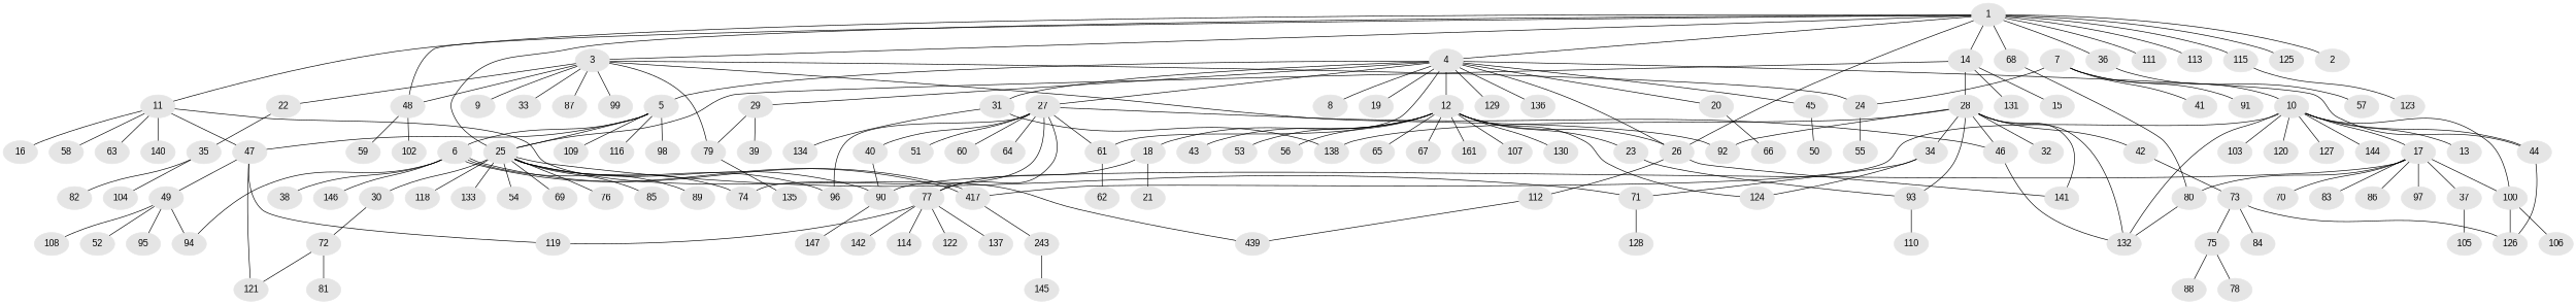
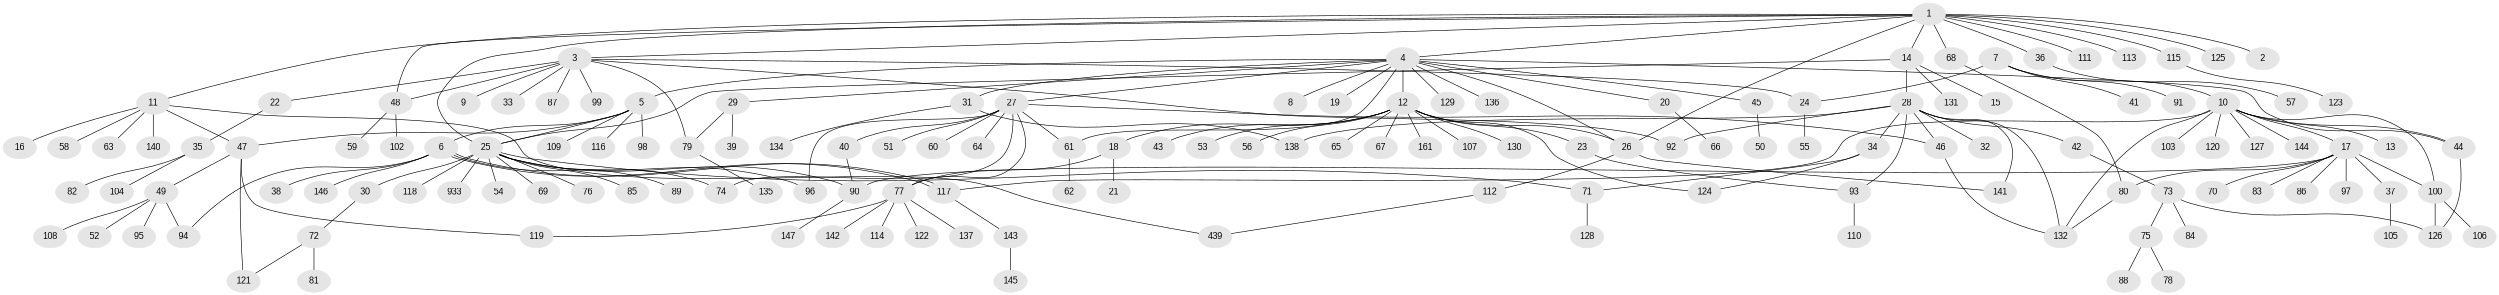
  graph {
    fontname="Liberation Sans"
    node [color=gray90 fontname="Liberation Sans" style=filled]
    edge [fontname="Liberation Sans"]
    1
    2
    3
    4
    11
    14
    25
    26
    36
    48
    68
    111
    113
    115
    125
    9
    22
    24
    33
    79
    87
    92
    99
    5
    8
    12
    19
    20
    27
    29
    31
    44
    45
    61
    129
    136
    47
    16
    58
    63
    n41 [label=439]
    140
    15
    28
    131
    90
    30
    54
    69
    71
    76
    85
    89
    96
    118
-   133
+   133 [label=933]
    112
    141
    57
    59
    102
    80
    123
    7
    10
    41
    91
    35
    55
    135
    6
    98
    109
    116
    18
    23
    43
    53
    56
    65
    67
    n82 [label=161]
    107
    124
    130
    66
    74
    77
    40
    46
    51
    60
    64
    39
    138
    134
    126
    50
    62
    38
    94
-   117 [label=417]
+   117
    146
    49
    119
    121
-   143 [label=243]
+   143
    13
    17
    100
    103
    120
    127
    132
    144
    37
    70
    83
    86
    97
    106
    21
    93
    32
    34
    42
    105
    147
    114
    122
    137
    142
    82
    104
    110
    72
    128
    73
    81
    75
    84
    52
    95
    108
    78
    88
    145
    1 -- 2
    1 -- 3
    1 -- 4
    1 -- 11
    1 -- 14
    1 -- 25
    1 -- 26
    1 -- 36
    1 -- 48
    1 -- 68
    1 -- 111
    1 -- 113
    1 -- 115
    1 -- 125
    3 -- 48
    3 -- 9
    3 -- 22
    3 -- 24
    3 -- 33
    3 -- 79
    3 -- 87
    3 -- 92
    3 -- 99
    4 -- 26
    4 -- 5
    4 -- 8
    4 -- 12
    4 -- 19
    4 -- 20
    4 -- 27
    4 -- 29
    4 -- 31
    4 -- 44
    4 -- 45
    4 -- 61
    4 -- 129
    4 -- 136
    11 -- 47
    11 -- 16
    11 -- 58
    11 -- 63
    11 -- n41
    11 -- 140
    14 -- 25
    14 -- 15
    14 -- 28
    14 -- 131
    25 -- 90
    25 -- 30
    25 -- 54
    25 -- 69
    25 -- 71
    25 -- 76
    25 -- 85
    25 -- 89
    25 -- 96
    25 -- 118
    25 -- 133
    26 -- 112
    26 -- 141
    36 -- 57
    48 -- 59
    48 -- 102
    68 -- 80
    115 -- 123
    22 -- 35
    24 -- 55
    79 -- 135
    5 -- 25
    5 -- 47
    5 -- 6
    5 -- 98
    5 -- 109
    5 -- 116
    12 -- 26
    12 -- 18
    12 -- 23
    12 -- 43
    12 -- 53
    12 -- 56
    12 -- 65
    12 -- 67
    12 -- n82
    12 -- 107
    12 -- 124
    12 -- 130
    20 -- 66
    27 -- 61
    27 -- 96
    27 -- 74
    27 -- 77
    27 -- 40
    27 -- 46
    27 -- 51
    27 -- 60
    27 -- 64
    29 -- 79
    29 -- 39
    31 -- 138
    31 -- 134
    44 -- 126
    45 -- 50
    61 -- 62
    47 -- 49
    47 -- 119
    47 -- 121
    28 -- 92
    28 -- 141
    28 -- 46
    28 -- 138
    28 -- 132
    28 -- 93
    28 -- 32
    28 -- 34
    28 -- 42
    90 -- 147
    30 -- 72
    71 -- 128
    112 -- n41
    80 -- 132
    7 -- 24
    7 -- 10
    7 -- 41
    7 -- 91
    10 -- 44
    10 -- 117
    10 -- 13
    10 -- 17
    10 -- 100
    10 -- 103
    10 -- 120
    10 -- 127
    10 -- 132
    10 -- 144
    35 -- 82
    35 -- 104
    6 -- 74
    6 -- 38
    6 -- 94
    6 -- 117
    6 -- 117
    6 -- 146
    18 -- 77
    18 -- 21
    23 -- 93
    77 -- 119
    77 -- 114
    77 -- 122
    77 -- 137
    77 -- 142
    40 -- 90
    46 -- 132
    117 -- 143
    49 -- 94
    49 -- 52
    49 -- 95
    49 -- 108
    143 -- 145
    17 -- 90
    17 -- 80
    17 -- 100
    17 -- 37
    17 -- 70
    17 -- 83
    17 -- 86
    17 -- 97
    100 -- 126
    100 -- 106
    37 -- 105
    93 -- 110
    34 -- 71
    34 -- 124
    42 -- 73
    72 -- 121
    72 -- 81
    73 -- 126
    73 -- 75
    73 -- 84
    75 -- 78
    75 -- 88
  }
